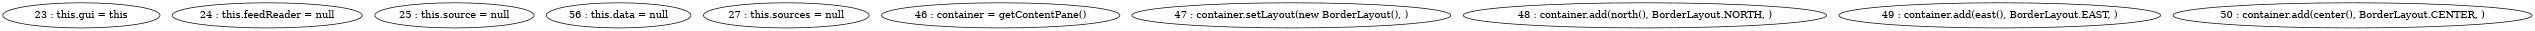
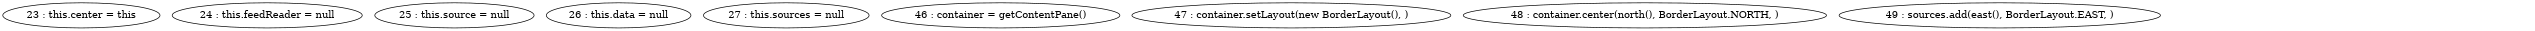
  digraph {
-   "23 : this.gui = this"
+   "23 : this.gui = this" [label="23 : this.center = this"]
    "24 : this.feedReader = null"
    "25 : this.source = null"
-   "26 : this.data = null" [label="56 : this.data = null"]
+   "26 : this.data = null"
    "27 : this.sources = null"
    "46 : container = getContentPane()"
    "47 : container.setLayout(new BorderLayout(), )"
-   "48 : container.add(north(), BorderLayout.NORTH, )"
-   "49 : container.add(east(), BorderLayout.EAST, )"
-   "50 : container.add(center(), BorderLayout.CENTER, )"
+   "48 : container.add(north(), BorderLayout.NORTH, )" [label="48 : container.center(north(), BorderLayout.NORTH, )"]
+   "49 : container.add(east(), BorderLayout.EAST, )" [label="49 : sources.add(east(), BorderLayout.EAST, )"]
  }
